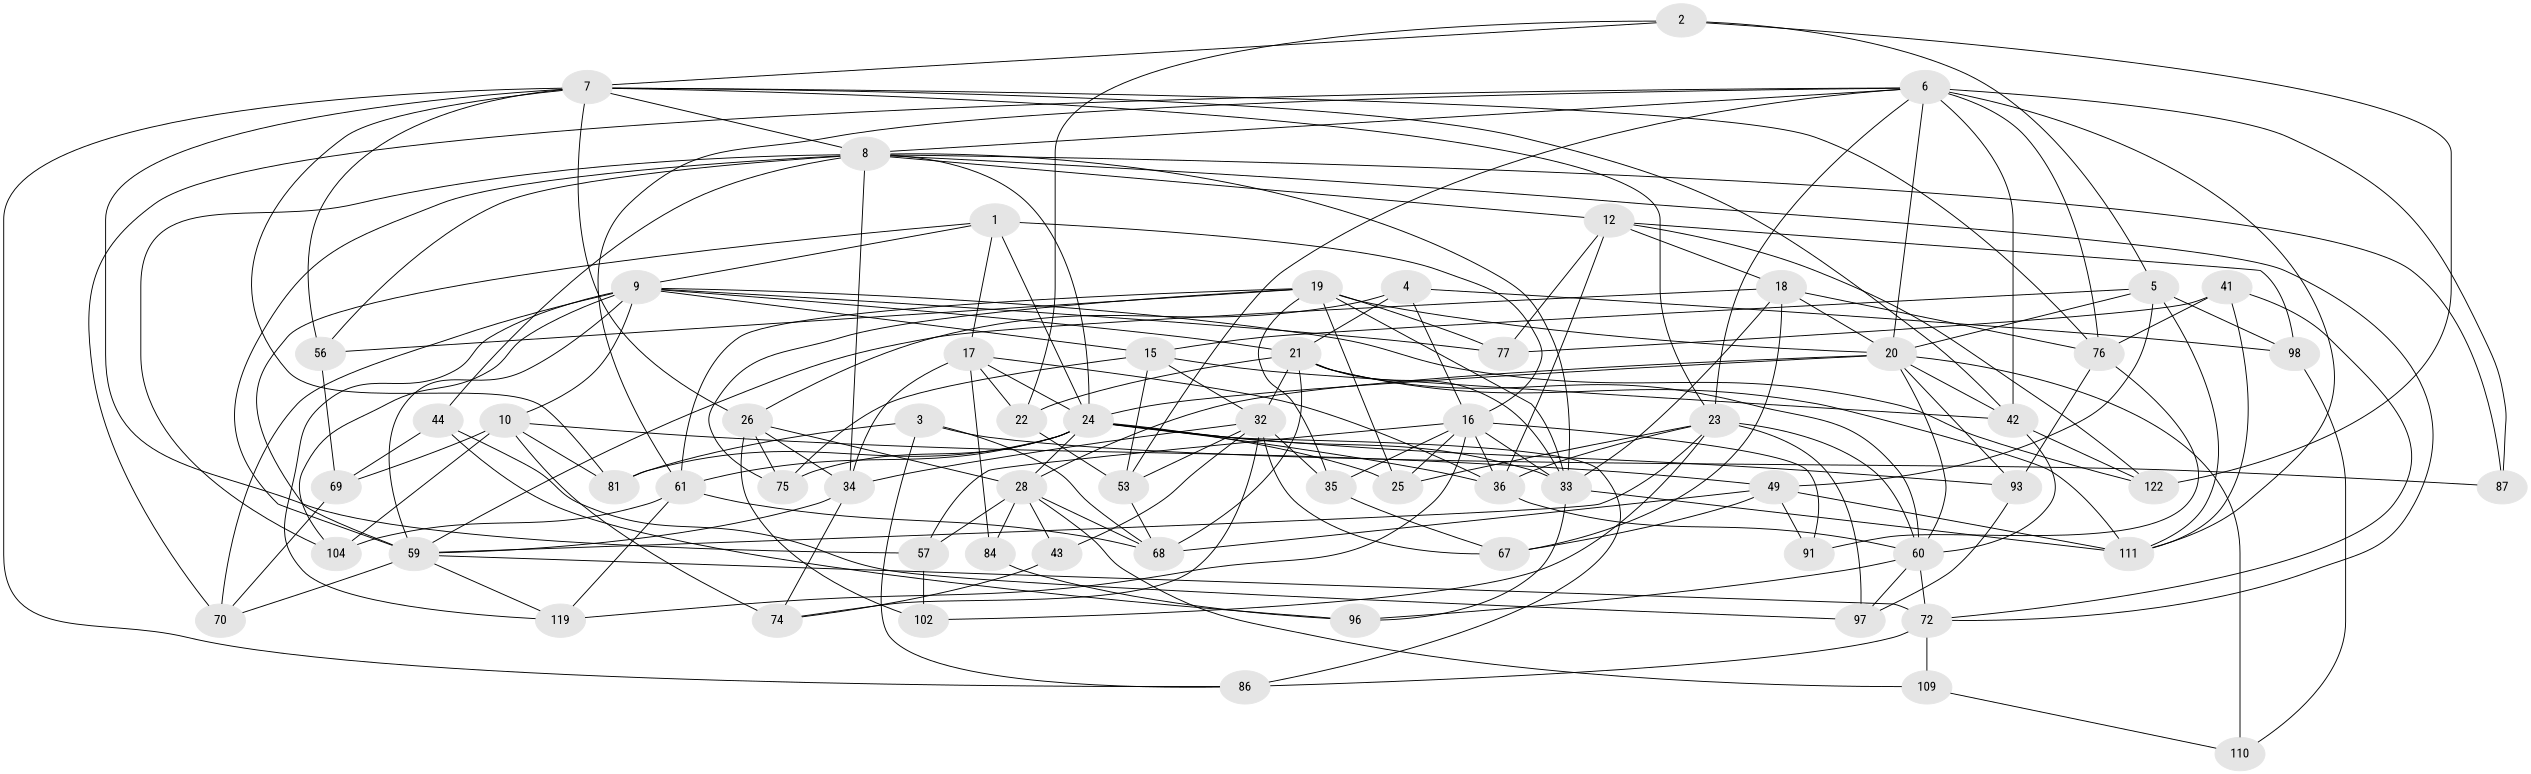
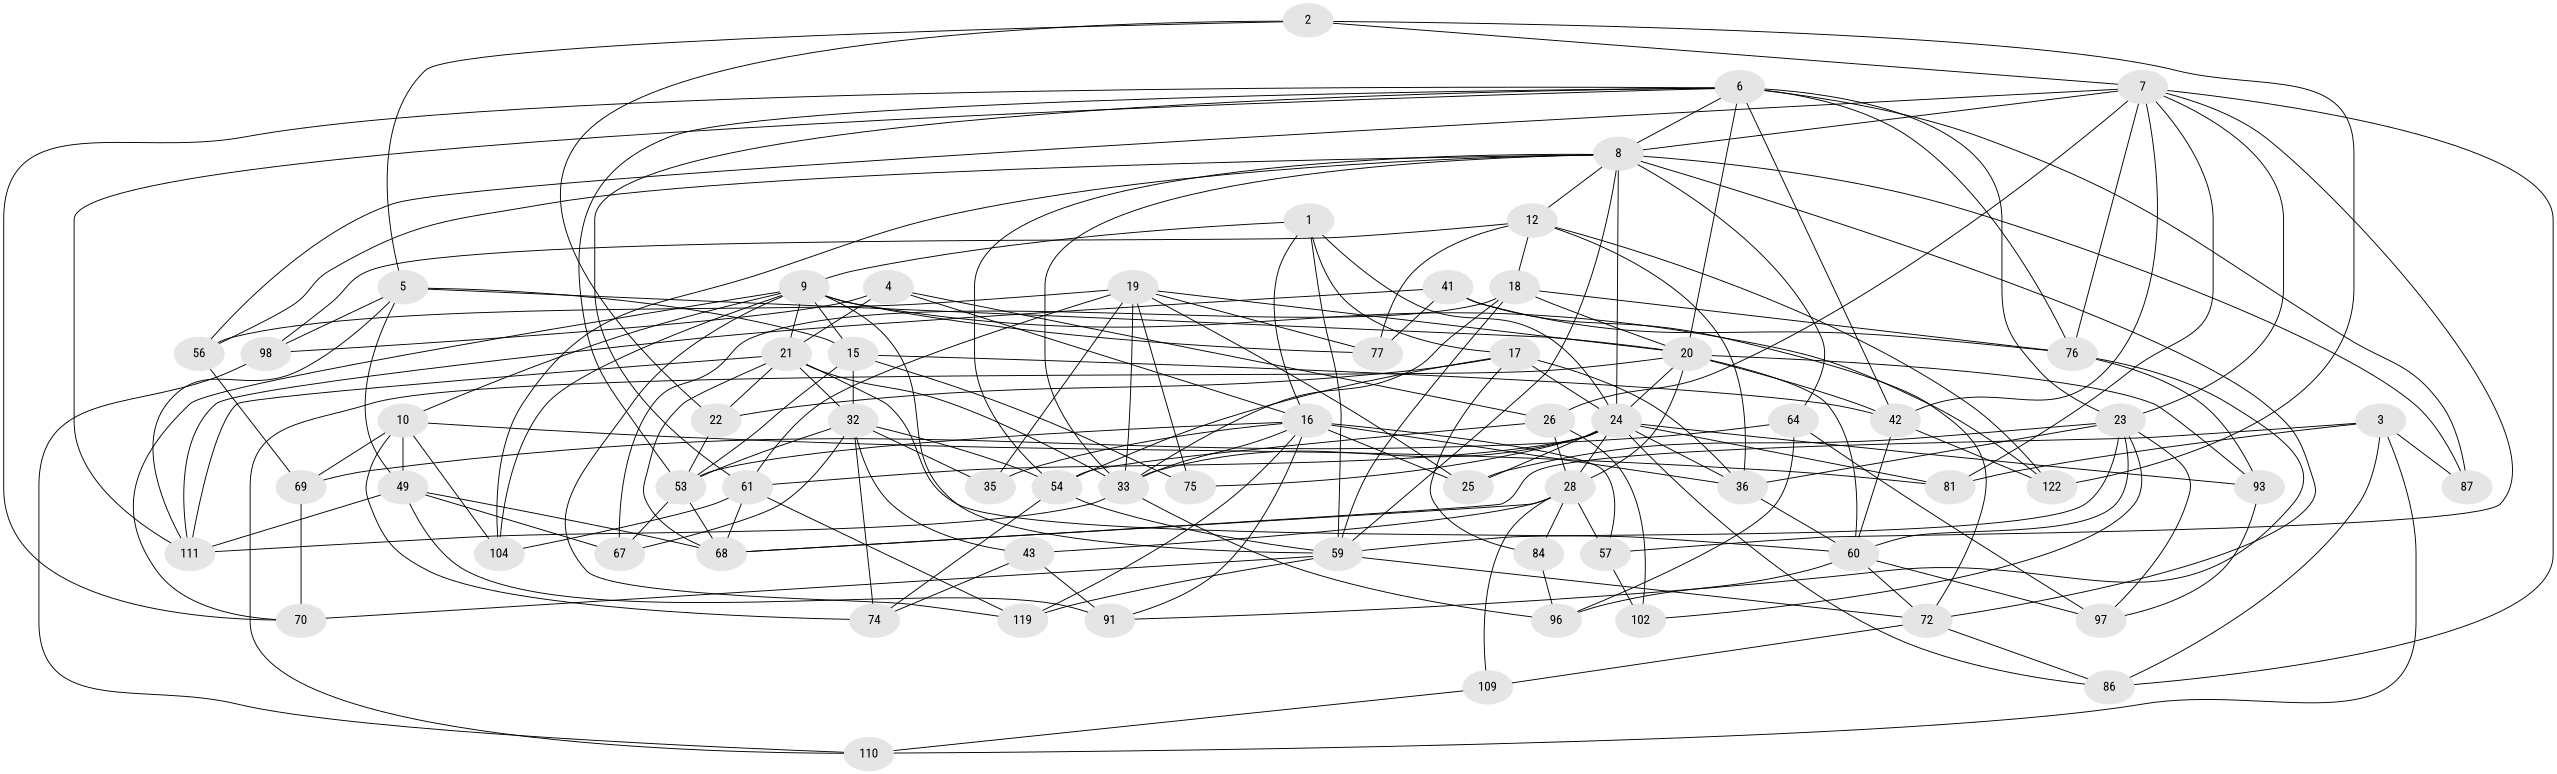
  graph {
    fontname="Roboto Condensed"
    node [color=gray90 fontname="Roboto Condensed" style=filled]
    edge [fontname="Roboto Condensed"]
    1 [super="+99"]
    9 [super="+117+11"]
    16 [super="+89+29"]
    17 [super="+31"]
    24 [super="+71+106+83"]
    59 [super="+90+62"]
    122
    21 [super="+121+107"]
    15 [super="+48"]
    70
    104
    10 [super="+51"]
    77
    119
    53 [super="+79"]
    57
    33 [super="+47"]
    36 [super="+52"]
    25
    35
    91
    22
-   34 [super="+55"]
+   34 [super="+55" label=54]
    84
    81
    86
    61 [super="+92"]
    75
    28 [super="+50+85"]
    93
    72 [super="+130"]
    5 [super="+103"]
    98
    20 [super="+40+58+54"]
    49 [super="+65"]
    111 [super="+112"]
    2
    7 [super="+78+38+14"]
    26 [super="+37"]
    8 [super="+13+46"]
    23 [super="+64+73"]
    42 [super="+66"]
    76 [super="+101+126"]
    56
    3 [super="+113"]
    68 [super="+114"]
    87
    110
    4
    32 [super="+80"]
    60 [super="+128+116"]
    102
    67
    6 [super="+123+115"]
    12 [super="+30"]
-   44
+   44 [label=64]
    97
    69
    18 [super="+105+100"]
    96
    74
    109
    43
    19 [super="+39+27"]
    41
    1 -- 9
    1 -- 16
    1 -- 17
    1 -- 24 [weight=2]
    1 -- 59
    9 -- 59
    9 -- 122
    9 -- 21
    9 -- 15
    9 -- 70
    9 -- 104
    9 -- 10
    9 -- 77
    9 -- 119
    16 -- 119
+   16 -- 53
    16 -- 57
    16 -- 33
    16 -- 36
    16 -- 25
    16 -- 35
    16 -- 91
    17 -- 24
    17 -- 36
    17 -- 22
    17 -- 34
    17 -- 84
    24 -- 33
    24 -- 36
    24 -- 25
    24 -- 81
    24 -- 86
    24 -- 61
    24 -- 75
    24 -- 28 [weight=2]
    24 -- 93
    59 -- 70
    59 -- 119
    59 -- 72
    21 -- 33
    21 -- 22
    21 -- 111
    21 -- 68
    21 -- 32
    21 -- 60
    15 -- 53
    15 -- 75
    15 -- 42
    15 -- 32
    10 -- 104
    10 -- 81
    10 -- 49
    10 -- 69
    10 -- 74
    53 -- 68
    57 -- 102
    33 -- 111
    33 -- 96
    36 -- 60
-   35 -- 67
+   53 -- 67
    22 -- 53
    34 -- 59
    34 -- 74
    84 -- 96
    61 -- 104
    61 -- 119
    61 -- 68
    28 -- 57
    28 -- 84 [weight=2]
    28 -- 68
    28 -- 109
    28 -- 43
    93 -- 97
    72 -- 86
    72 -- 109
    5 -- 15
    5 -- 98
    5 -- 20
    5 -- 49
    5 -- 111
    98 -- 110
    20 -- 24
    20 -- 28
    20 -- 93
    20 -- 42
    20 -- 110
    20 -- 60
    49 -- 91
    49 -- 111
    49 -- 68
    49 -- 67
    2 -- 122
    2 -- 22
    2 -- 5
    2 -- 7
    7 -- 57
    7 -- 81
    7 -- 86
    7 -- 26
    7 -- 8
    7 -- 23
    7 -- 42
    7 -- 76
    7 -- 56
    26 -- 34
-   26 -- 75
    26 -- 28
    26 -- 102
    8 -- 24 [weight=2]
    8 -- 59 [weight=2]
    8 -- 104
    8 -- 33
    8 -- 34
    8 -- 72
    8 -- 56
    8 -- 87
    8 -- 12
    8 -- 44
    23 -- 59
    23 -- 36
    23 -- 25
    23 -- 60
    23 -- 102
    23 -- 97
    42 -- 122
    42 -- 60
    76 -- 91
    76 -- 93
    56 -- 69
    3 -- 81
    3 -- 86
    3 -- 68
    3 -- 87 [weight=2]
+   3 -- 110
    4 -- 16
    4 -- 21
    4 -- 98
    4 -- 26
    32 -- 53
    32 -- 35
    32 -- 34
    32 -- 67
    32 -- 74
    32 -- 43
    60 -- 72
    60 -- 97
    60 -- 96
    6 -- 70
    6 -- 53
    6 -- 61
    6 -- 20
    6 -- 111
    6 -- 8
    6 -- 23
    6 -- 42
    6 -- 76
    6 -- 87
    12 -- 122
    12 -- 77
    12 -- 36
    12 -- 98
    12 -- 18
    44 -- 97
    44 -- 69
    44 -- 96
    69 -- 70
    18 -- 59
    18 -- 33
    18 -- 20
    18 -- 76
    18 -- 67
    109 -- 110
+   43 -- 91
    43 -- 74
    19 -- 77
    19 -- 33
    19 -- 25
    19 -- 35
    19 -- 61
    19 -- 75
    19 -- 20
    19 -- 56
    41 -- 77
    41 -- 72
    41 -- 111
    41 -- 76
  }
